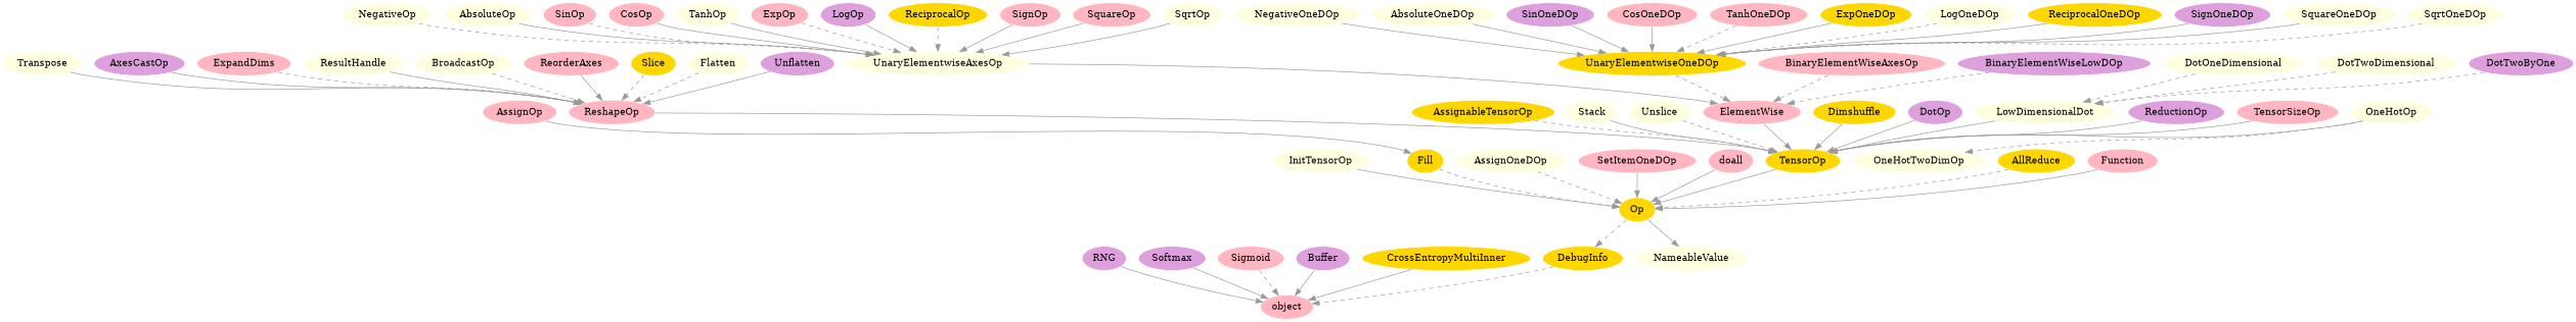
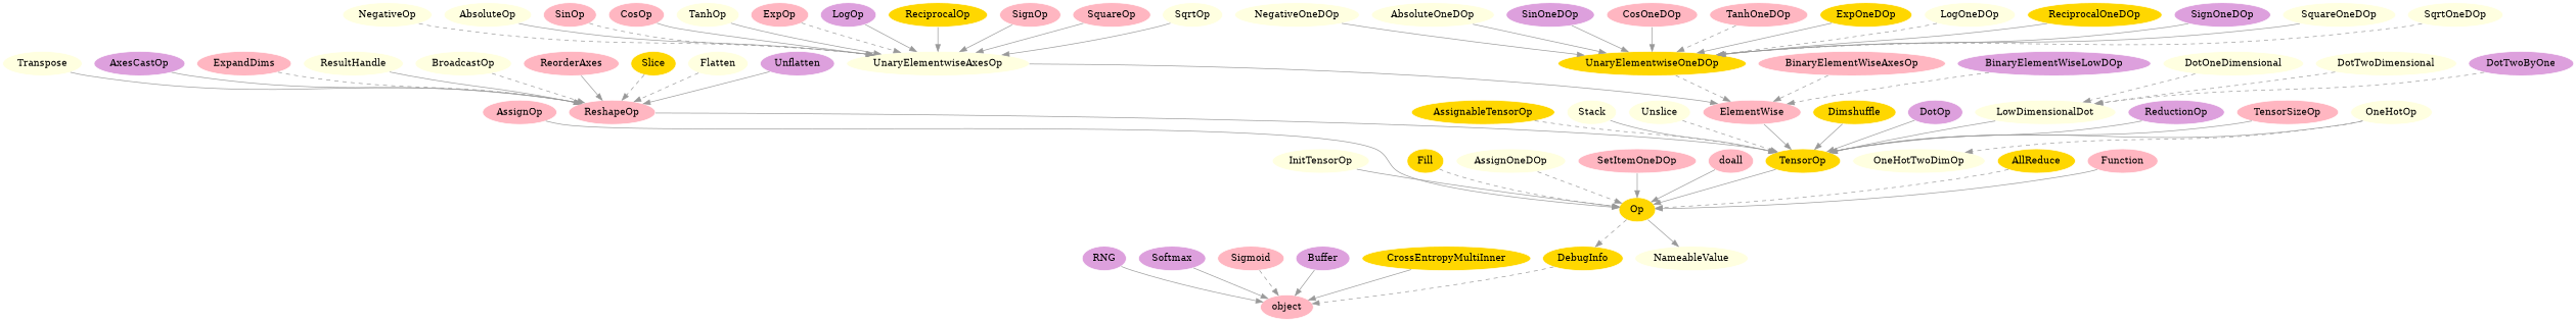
  digraph {
    rankdir=TB
    node [color=white fillcolor=lightyellow style=filled]
    edge [color="#999999" style=solid]
    DebugInfo [fillcolor=gold]
    object [fillcolor=lightpink]
    Op [fillcolor=gold]
    NameableValue
    InitTensorOp
    AssignOp [fillcolor=lightpink]
    AssignOneDOp
    SetItemOneDOp [fillcolor=lightpink]
    doall [fillcolor=lightpink]
    Fill [fillcolor=gold]
    TensorOp [fillcolor=gold]
    ReshapeOp [fillcolor=lightpink]
    Transpose
    AxesCastOp [fillcolor=plum]
    ExpandDims [fillcolor=lightpink]
    ResultHandle
    BroadcastOp
    ReorderAxes [fillcolor=lightpink]
    Slice [fillcolor=gold]
    Flatten
    Unflatten [fillcolor=plum]
    AssignableTensorOp [fillcolor=gold]
    Stack
    Unslice
    RNG [fillcolor=plum]
    AllReduce [fillcolor=gold]
    ElementWise [fillcolor=lightpink]
    UnaryElementwiseAxesOp
    UnaryElementwiseOneDOp [fillcolor=gold]
    NegativeOneDOp
    NegativeOp
    AbsoluteOneDOp
    AbsoluteOp
    SinOneDOp [fillcolor=plum]
    SinOp [fillcolor=lightpink]
    CosOneDOp [fillcolor=lightpink]
    CosOp [fillcolor=lightpink]
    TanhOneDOp [fillcolor=lightpink]
    TanhOp
    ExpOneDOp [fillcolor=gold]
    ExpOp [fillcolor=lightpink]
    LogOneDOp
    LogOp [fillcolor=plum]
    ReciprocalOneDOp [fillcolor=gold]
    ReciprocalOp [fillcolor=gold]
    SignOneDOp [fillcolor=plum]
    SignOp [fillcolor=lightpink]
    SquareOneDOp
    SquareOp [fillcolor=lightpink]
    SqrtOneDOp
    SqrtOp
    BinaryElementWiseAxesOp [fillcolor=lightpink]
    BinaryElementWiseLowDOp [fillcolor=plum]
    Dimshuffle [fillcolor=gold]
    DotOp [fillcolor=plum]
    LowDimensionalDot
    DotOneDimensional
    DotTwoDimensional
    DotTwoByOne [fillcolor=plum]
    Softmax [fillcolor=plum]
    ReductionOp [fillcolor=plum]
    TensorSizeOp [fillcolor=lightpink]
    OneHotOp
    OneHotTwoDimOp
    Sigmoid [fillcolor=lightpink]
    Function [fillcolor=lightpink]
    Buffer [fillcolor=plum]
    CrossEntropyMultiInner [fillcolor=gold]
    DebugInfo -> object [style=dashed]
    Op -> DebugInfo [style=dashed]
    Op -> NameableValue
    InitTensorOp -> Op
-   AssignOp -> Fill
+   AssignOp -> Op
    AssignOneDOp -> Op [style=dashed]
    SetItemOneDOp -> Op
    doall -> Op
    Fill -> Op [style=dashed]
    TensorOp -> Op
    ReshapeOp -> TensorOp
    Transpose -> ReshapeOp
    AxesCastOp -> ReshapeOp
    ExpandDims -> ReshapeOp [style=dashed]
    ResultHandle -> ReshapeOp
    BroadcastOp -> ReshapeOp [style=dashed]
    ReorderAxes -> ReshapeOp
    Slice -> ReshapeOp [style=dashed]
    Flatten -> ReshapeOp [style=dashed]
    Unflatten -> ReshapeOp
    AssignableTensorOp -> TensorOp [style=dashed]
    Stack -> TensorOp
    Unslice -> TensorOp [style=dashed]
    RNG -> object
    AllReduce -> Op [style=dashed]
    ElementWise -> TensorOp
    UnaryElementwiseAxesOp -> ElementWise
    UnaryElementwiseOneDOp -> ElementWise [style=dashed]
    NegativeOneDOp -> UnaryElementwiseOneDOp
    NegativeOp -> UnaryElementwiseAxesOp [style=dashed]
    AbsoluteOneDOp -> UnaryElementwiseOneDOp
    AbsoluteOp -> UnaryElementwiseAxesOp
    SinOneDOp -> UnaryElementwiseOneDOp
    SinOp -> UnaryElementwiseAxesOp [style=dashed]
    CosOneDOp -> UnaryElementwiseOneDOp
    CosOp -> UnaryElementwiseAxesOp
    TanhOneDOp -> UnaryElementwiseOneDOp [style=dashed]
    TanhOp -> UnaryElementwiseAxesOp
    ExpOneDOp -> UnaryElementwiseOneDOp
    ExpOp -> UnaryElementwiseAxesOp [style=dashed]
    LogOneDOp -> UnaryElementwiseOneDOp [style=dashed]
    LogOp -> UnaryElementwiseAxesOp
    ReciprocalOneDOp -> UnaryElementwiseOneDOp
-   ReciprocalOp -> UnaryElementwiseAxesOp [style=dashed]
+   ReciprocalOp -> UnaryElementwiseAxesOp
    SignOneDOp -> UnaryElementwiseOneDOp
    SignOp -> UnaryElementwiseAxesOp
    SquareOneDOp -> UnaryElementwiseOneDOp
    SquareOp -> UnaryElementwiseAxesOp
    SqrtOneDOp -> UnaryElementwiseOneDOp [style=dashed]
    SqrtOp -> UnaryElementwiseAxesOp
    BinaryElementWiseAxesOp -> ElementWise [style=dashed]
    BinaryElementWiseLowDOp -> ElementWise [style=dashed]
    Dimshuffle -> TensorOp
    DotOp -> TensorOp
    LowDimensionalDot -> TensorOp
    DotOneDimensional -> LowDimensionalDot [style=dashed]
    DotTwoDimensional -> LowDimensionalDot [style=dashed]
    DotTwoByOne -> LowDimensionalDot [style=dashed]
    Softmax -> object
    ReductionOp -> TensorOp
    TensorSizeOp -> TensorOp
    OneHotOp -> TensorOp
    OneHotOp -> OneHotTwoDimOp [style=dashed]
    Sigmoid -> object [style=dashed]
    Function -> Op
    Buffer -> object
    CrossEntropyMultiInner -> object
  }
